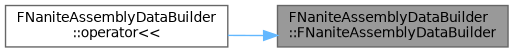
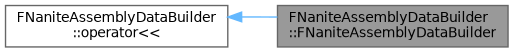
  digraph {
    rankdir=RL
    node [fontname=Helvetica fontsize=10 shape=box style=filled]
    n1 [color=gray40 fillcolor=grey60 fontcolor=black height=0.2 label="FNaniteAssemblyDataBuilder\l::FNaniteAssemblyDataBuilder" width=0.4]
    n2 [color=grey40 fillcolor=white height=0.2 label="FNaniteAssemblyDataBuilder\l::operator\<\<" width=0.4]
-   n1 -> n2 [color=steelblue1 dir=back fontname=Helvetica fontsize=10 labelfontname=Helvetica labelfontsize=10 style=solid]
+   n2 -> n1 [color=steelblue1 dir=back fontname=Helvetica fontsize=10 labelfontname=Helvetica labelfontsize=10 style=solid]
  }
